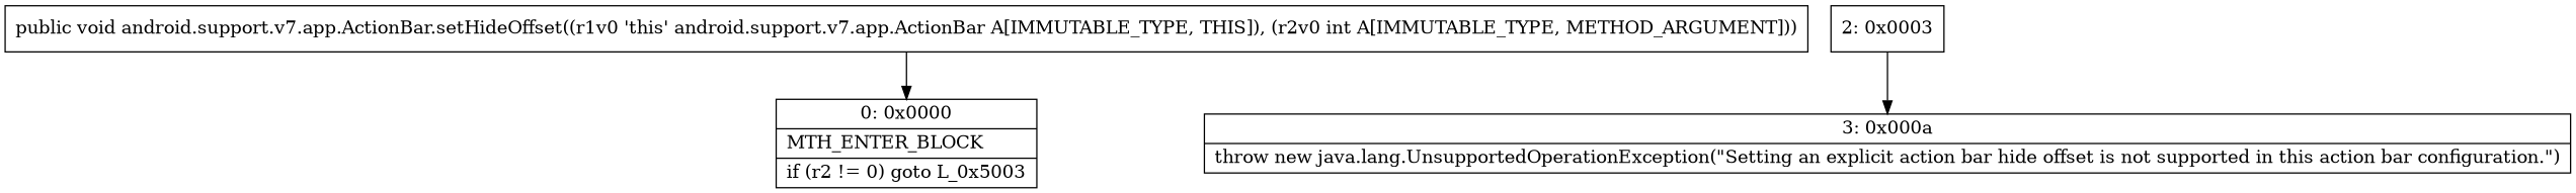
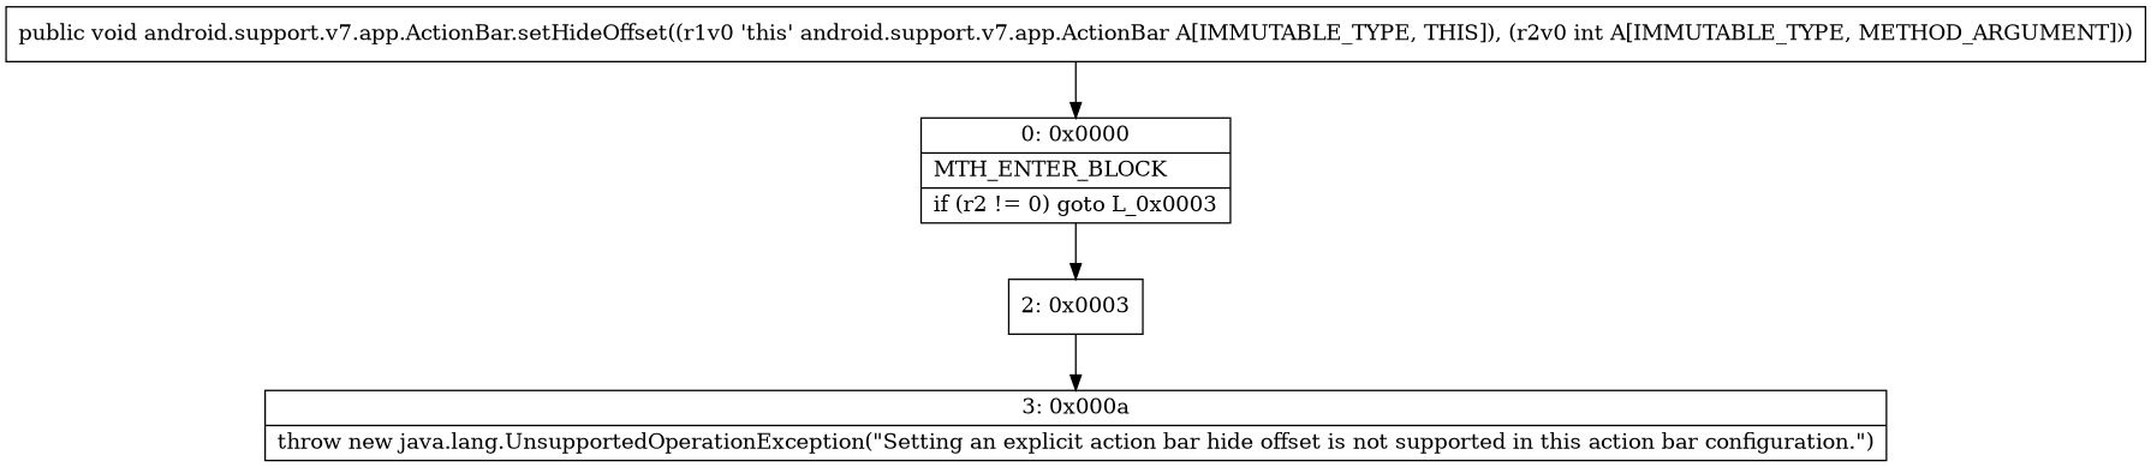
  digraph {
    node [shape=record]
-   n1 [label="{0\:\ 0x0000|MTH_ENTER_BLOCK\l|if (r2 != 0) goto L_0x5003\l}"]
+   n1 [label="{0\:\ 0x0000|MTH_ENTER_BLOCK\l|if (r2 != 0) goto L_0x0003\l}"]
    n2 [label="{2\:\ 0x0003}"]
    n3 [label="{3\:\ 0x000a|throw new java.lang.UnsupportedOperationException(\"Setting an explicit action bar hide offset is not supported in this action bar configuration.\")\l}"]
    n4 [label="{public void android.support.v7.app.ActionBar.setHideOffset((r1v0 'this' android.support.v7.app.ActionBar A[IMMUTABLE_TYPE, THIS]), (r2v0 int A[IMMUTABLE_TYPE, METHOD_ARGUMENT])) }"]
+   n1 -> n2
    n2 -> n3
    n4 -> n1
  }
